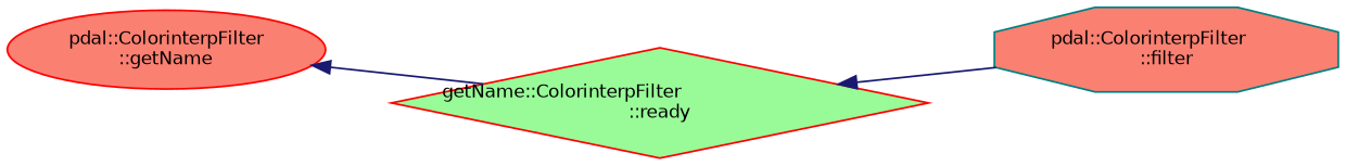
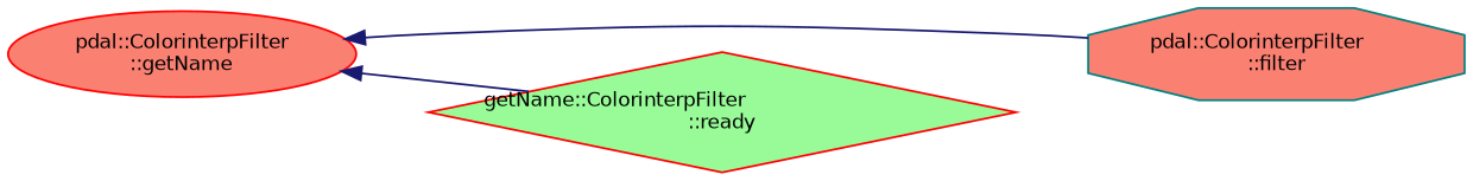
  digraph {
    rankdir=LR
    node [color=red fillcolor=salmon fontname=Helvetica fontsize=10 style=filled]
    edge [color=midnightblue dir=back fontname=Helvetica fontsize=10 labelfontname=Helvetica labelfontsize=10 style=solid]
    n1 [fontcolor=black height=0.2 label="pdal::ColorinterpFilter\l::getName" shape=ellipse width=0.4]
    n2 [color=teal height=0.2 label="pdal::ColorinterpFilter\l::filter" shape=octagon width=0.4]
    n3 [fillcolor=palegreen height=0.2 label="getName::ColorinterpFilter\l::ready" shape=diamond width=0.4]
-   n3 -> n2
+   n1 -> n2
    n1 -> n3
  }
